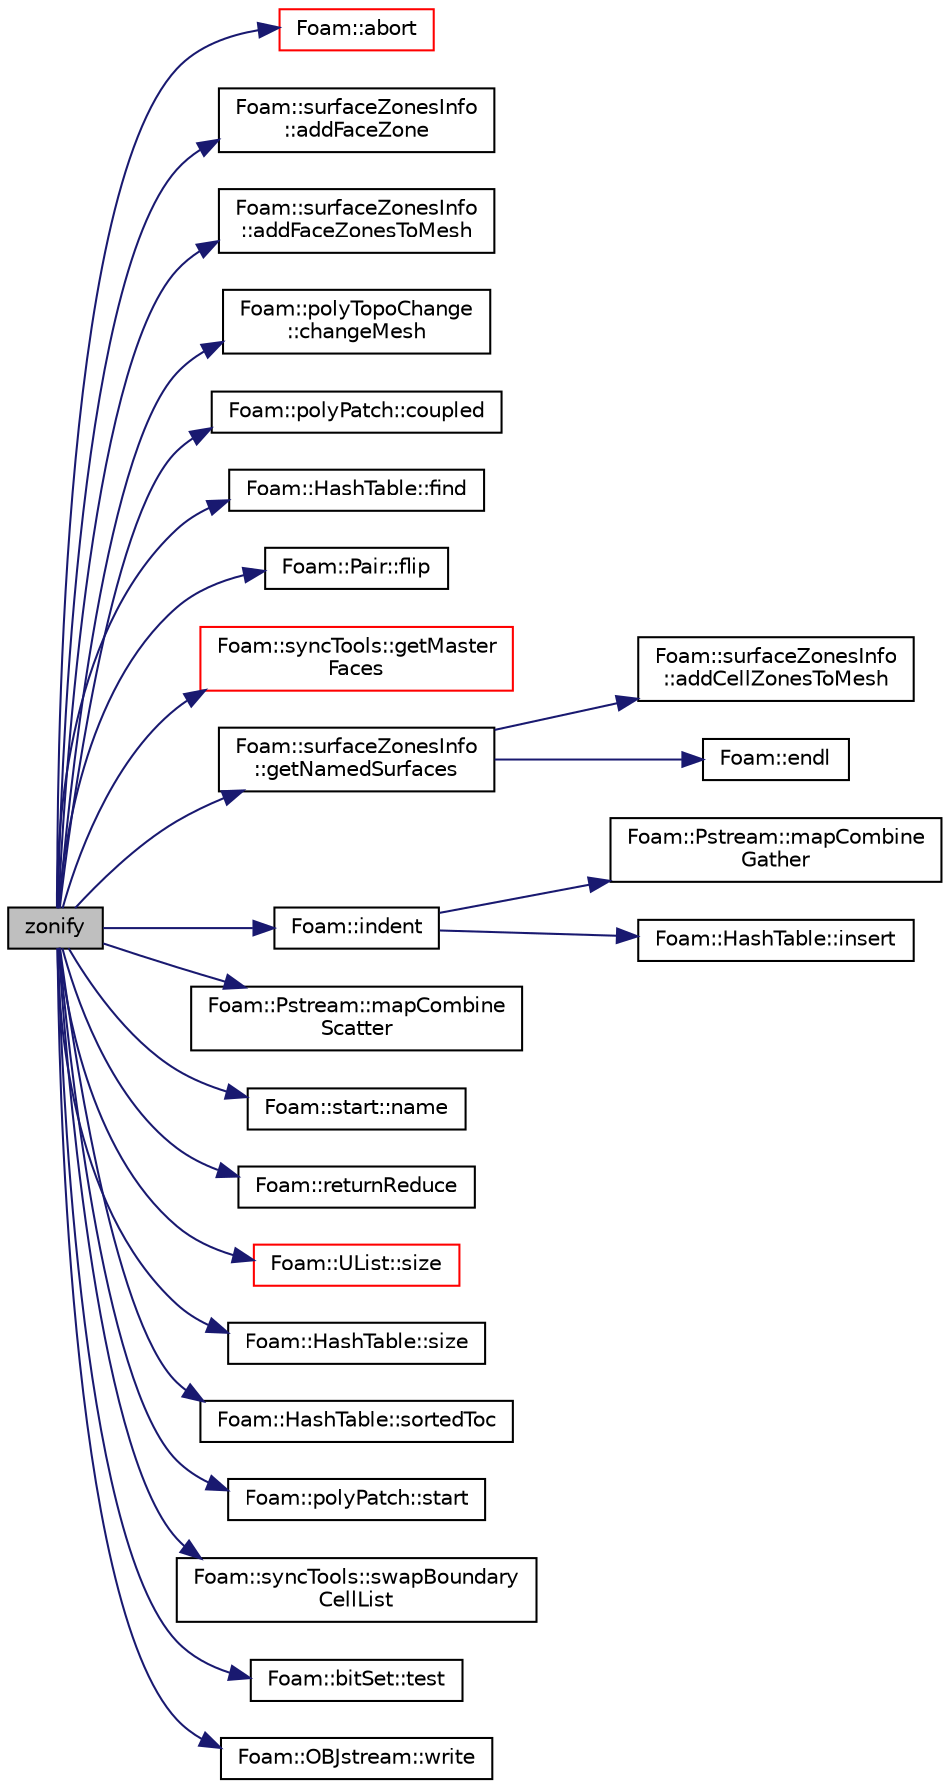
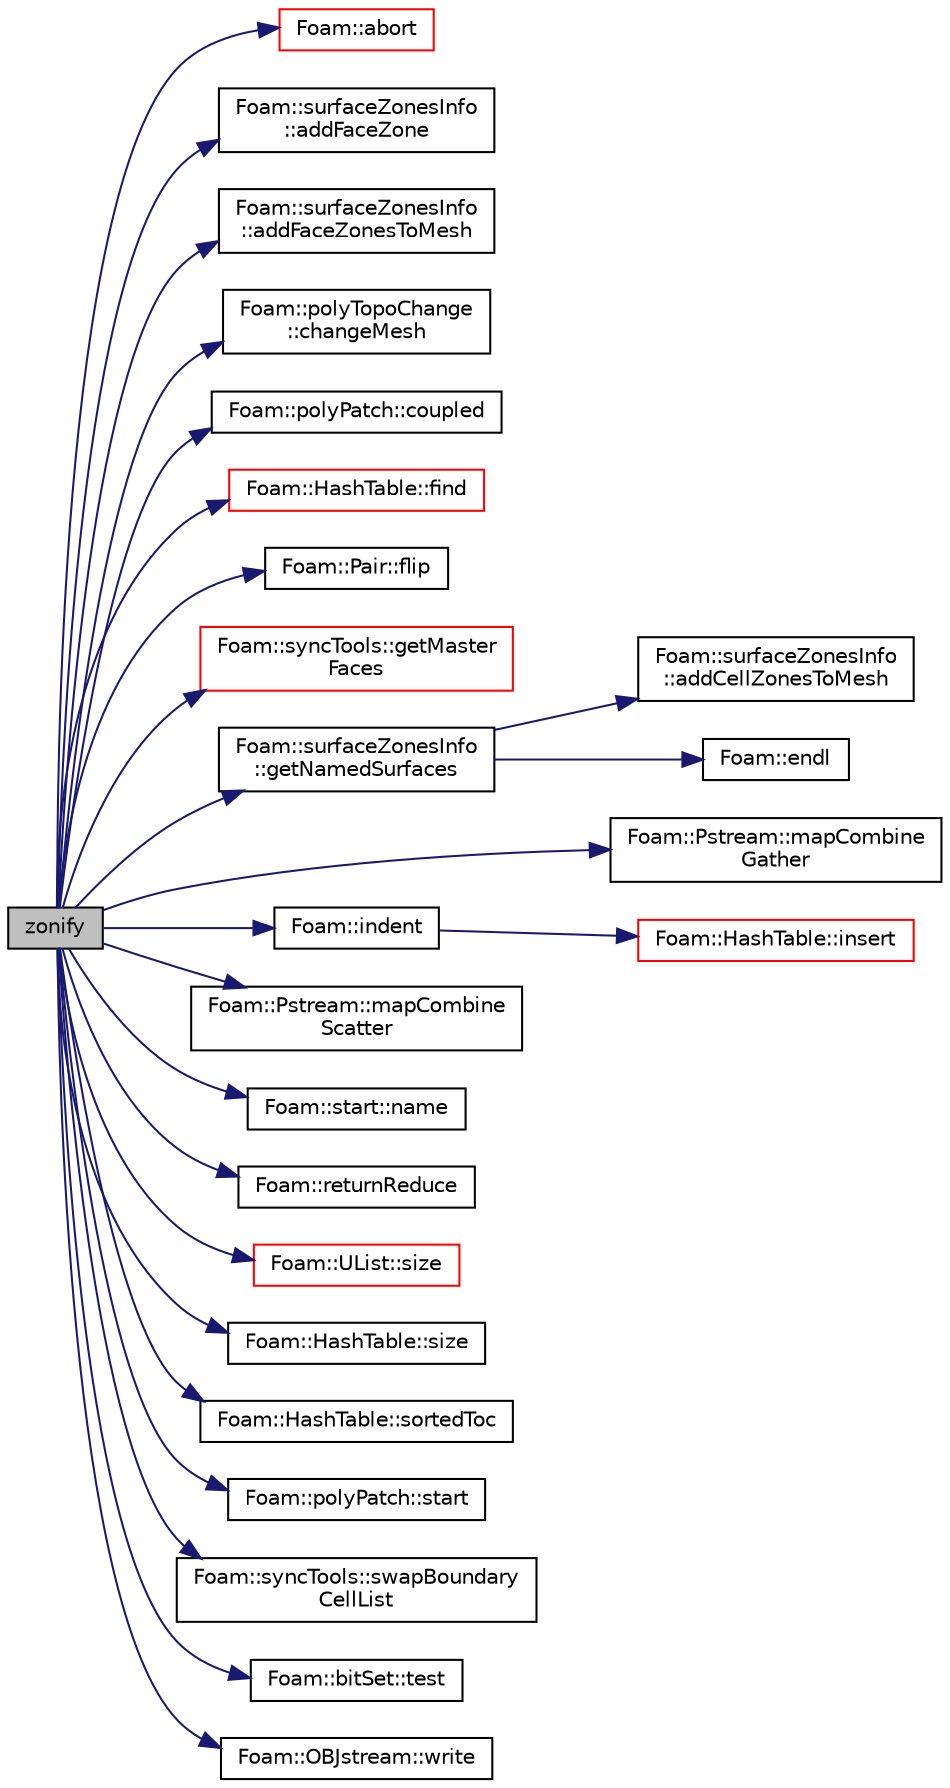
  digraph {
    rankdir=LR
    node [color=black fontname=Helvetica fontsize=10 shape=record]
    edge [color=midnightblue fontname=Helvetica fontsize=10 labelfontname=Helvetica labelfontsize=10 style=solid]
    n1 [fillcolor=grey75 fontcolor=black height=0.2 label=zonify style=filled width=0.4]
    n2 [color=red height=0.2 label="Foam::abort" width=0.4]
    n3 [height=0.2 label="Foam::surfaceZonesInfo\l::addFaceZone" width=0.4]
    n4 [height=0.2 label="Foam::surfaceZonesInfo\l::addFaceZonesToMesh" width=0.4]
    n5 [height=0.2 label="Foam::polyTopoChange\l::changeMesh" width=0.4]
    n6 [height=0.2 label="Foam::polyPatch::coupled" width=0.4]
-   n7 [height=0.2 label="Foam::HashTable::find" width=0.4]
+   n7 [color=red height=0.2 label="Foam::HashTable::find" width=0.4]
    n8 [height=0.2 label="Foam::Pair::flip" width=0.4]
    n9 [color=red height=0.2 label="Foam::syncTools::getMaster\lFaces" width=0.4]
    n10 [height=0.2 label="Foam::surfaceZonesInfo\l::getNamedSurfaces" width=0.4]
    n11 [height=0.2 label="Foam::indent" width=0.4]
    n12 [height=0.2 label="Foam::Pstream::mapCombine\lGather" width=0.4]
    n13 [height=0.2 label="Foam::Pstream::mapCombine\lScatter" width=0.4]
    n14 [height=0.2 label="Foam::start::name" width=0.4]
    n15 [height=0.2 label="Foam::returnReduce" width=0.4]
    n16 [color=red height=0.2 label="Foam::UList::size" width=0.4]
    n17 [height=0.2 label="Foam::HashTable::size" width=0.4]
    n18 [height=0.2 label="Foam::HashTable::sortedToc" width=0.4]
    n19 [height=0.2 label="Foam::polyPatch::start" width=0.4]
    n20 [height=0.2 label="Foam::syncTools::swapBoundary\lCellList" width=0.4]
    n21 [height=0.2 label="Foam::bitSet::test" width=0.4]
    n22 [height=0.2 label="Foam::OBJstream::write" width=0.4]
    n23 [height=0.2 label="Foam::surfaceZonesInfo\l::addCellZonesToMesh" width=0.4]
    n24 [height=0.2 label="Foam::endl" width=0.4]
-   n25 [height=0.2 label="Foam::HashTable::insert" width=0.4]
+   n25 [color=red height=0.2 label="Foam::HashTable::insert" width=0.4]
    n1 -> n2
    n1 -> n3
    n1 -> n4
    n1 -> n5
    n1 -> n6
    n1 -> n7
    n1 -> n8
    n1 -> n9
    n1 -> n10
    n1 -> n11
-   n11 -> n12
+   n1 -> n12
    n1 -> n13
    n1 -> n14
    n1 -> n15
    n1 -> n16
    n1 -> n17
    n1 -> n18
    n1 -> n19
    n1 -> n20
    n1 -> n21
    n1 -> n22
    n10 -> n23
    n10 -> n24
    n11 -> n25
  }
